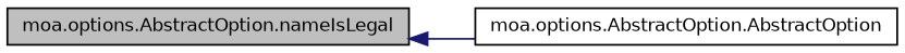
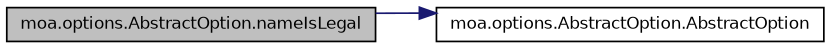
  digraph {
    rankdir=LR
    node [color=black fontname=Helvetica fontsize=10 shape=record style=filled]
    n1 [fillcolor=grey75 fontcolor=black height=0.2 label="moa.options.AbstractOption.nameIsLegal" width=0.4]
    n2 [fillcolor=white height=0.2 label="moa.options.AbstractOption.AbstractOption" width=0.4]
-   n1 -> n2 [color=midnightblue dir=back fontname=Helvetica fontsize=10 labelfontname=Helvetica labelfontsize=10 style=solid]
+   n2 -> n1 [color=midnightblue dir=back fontname=Helvetica fontsize=10 labelfontname=Helvetica labelfontsize=10 style=solid]
  }
